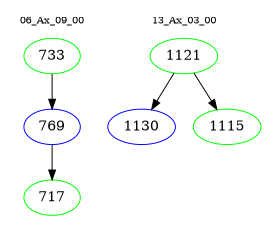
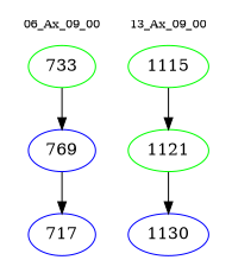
  digraph {
    fontname="DejaVu Serif"
    node [color=green fontname="DejaVu Serif"]
    edge [color=black fontname="DejaVu Serif"]
    n1 [label=733]
-   n2 [label=717]
+   n2 [color=blue label=717]
    n3 [color=blue label=769]
    n4 [label=1121]
    n5 [color=blue label=1130]
    n6 [label=1115]
    subgraph cluster_1 {
      color=white
      fontsize=10
      label="06_Ax_09_00"
      n1
      n2
      n3
    }
    subgraph cluster_2 {
      color=white
      fontsize=10
-     label="13_Ax_03_00"
+     label="13_Ax_09_00"
      n4
      n5
      n6
    }
    n1 -> n3
    n3 -> n2
    n4 -> n5
-   n4 -> n6
+   n6 -> n4
  }
